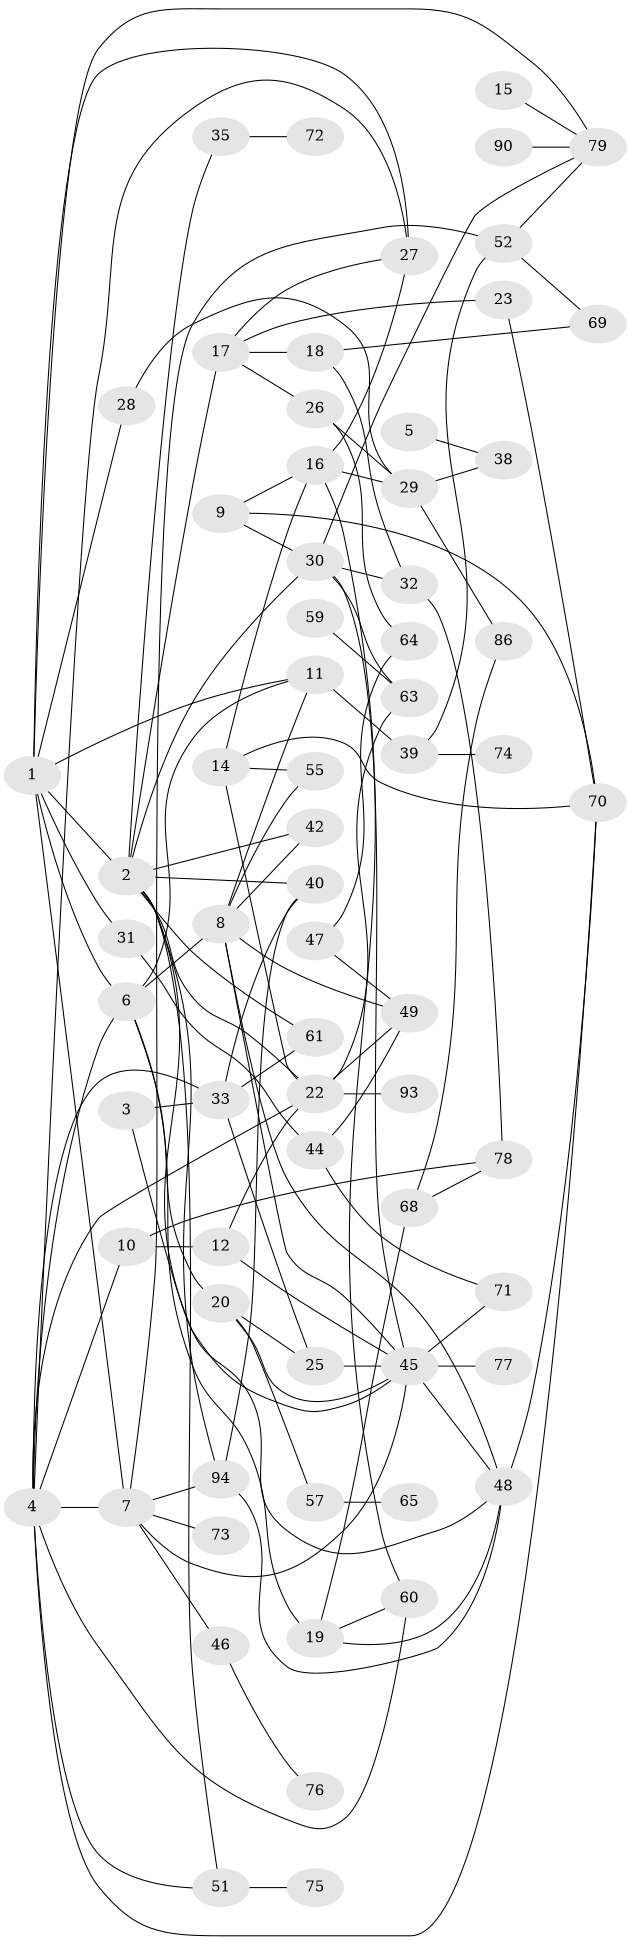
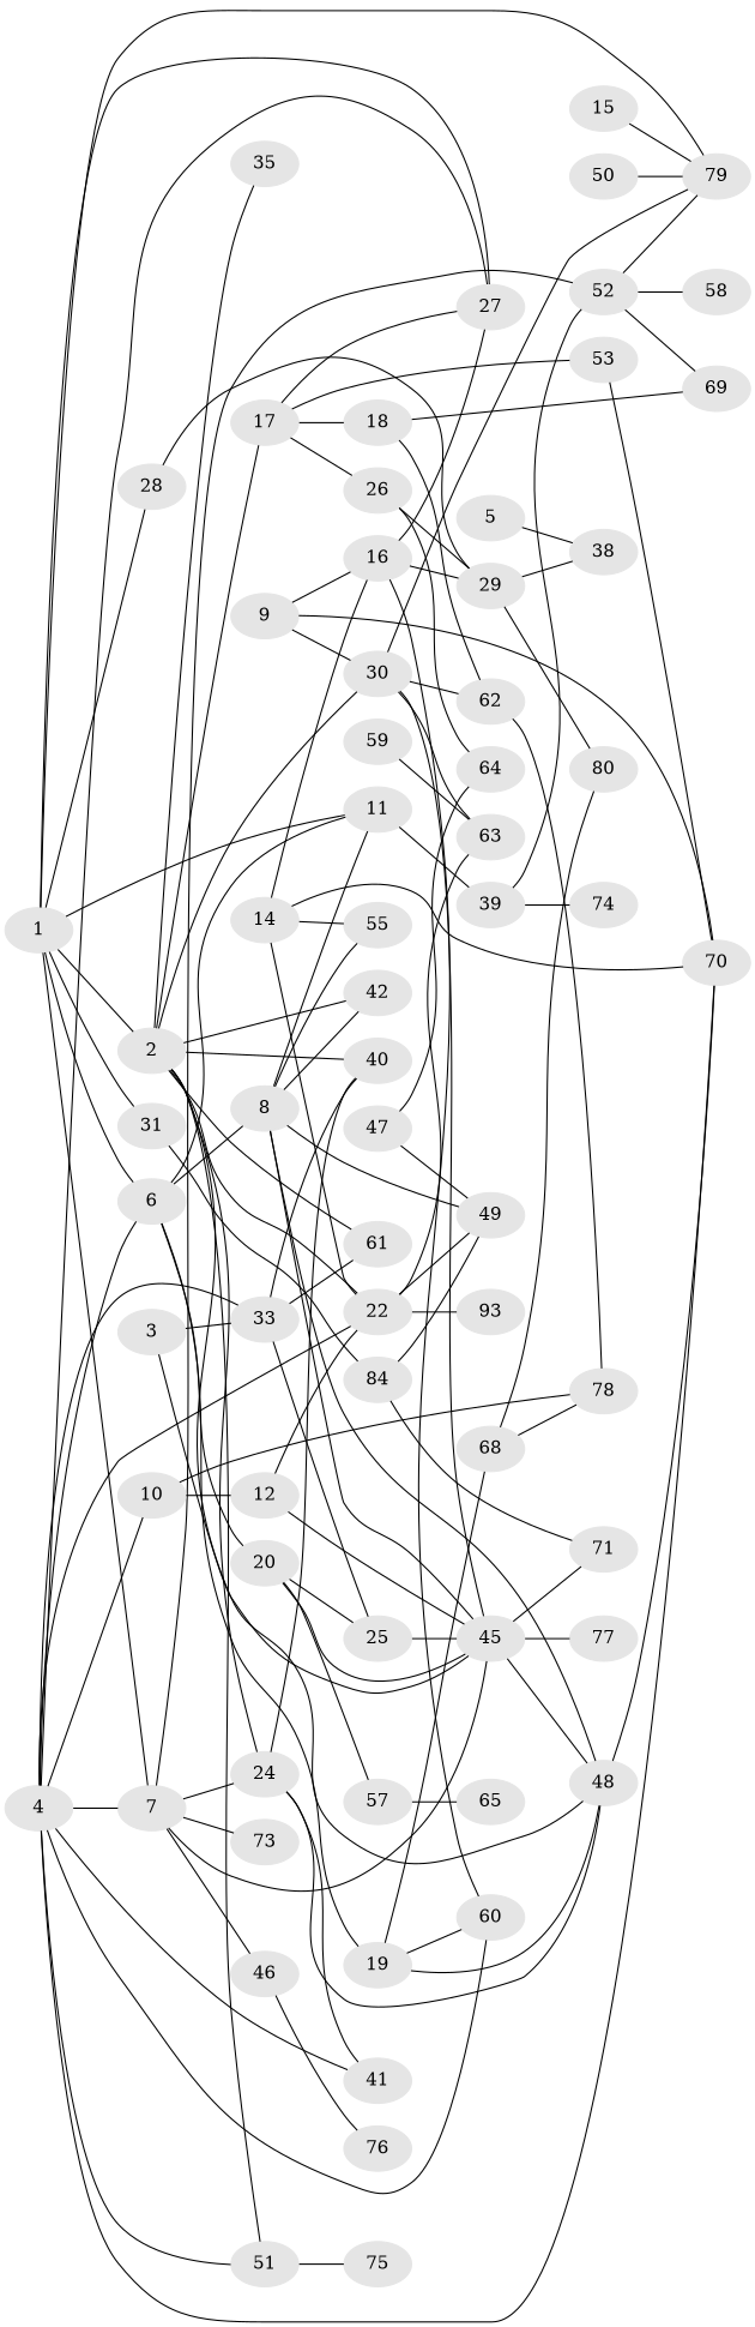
  graph {
    rankdir=LR
    node [color=gray90 style=filled]
    edge [weight=1.0]
    1
    2
    6
    7
    11
    27
    28
    31
    79
    17
    22
-   24 [label=94]
+   24
    30
    35
    40
    42
    48
    51
    61
    8
    19
    20
    45
    46
    52
    73
    39
    29
-   44
+   44 [label=84]
    18
-   23
+   23 [label=53]
    26
    49
    n34 [label=93]
    63
-   32
-   72
+   41
+   32 [label=62]
    70
    75
    n41 [label=33]
    3
    25
    71
    77
    4
    10
    60
    12
    78
    n51 [label=38]
    5
    55
    68
    57
    76
    69
+   58
    9
    16
    74
    14
    15
-   80 [label=86]
+   80
    64
    65
    47
-   50 [label=90]
+   50
    59
    1 -- 2
    1 -- 6
    1 -- 7
    1 -- 11
    1 -- 27
    1 -- 28
    1 -- 31
    1 -- 79
    2 -- 17
    2 -- 22
    2 -- 24
    2 -- 30
    2 -- 35
    2 -- 40
    2 -- 42
    2 -- 48
    2 -- 51
    2 -- 61
    6 -- 11
    6 -- 8
    6 -- 19
    6 -- 20
    7 -- 24
    7 -- 45 [weight=2.0]
    7 -- 46
    7 -- 52 [weight=2.0]
    7 -- 73
    11 -- 39
    28 -- 29
    31 -- 44
    17 -- 27
    17 -- 18
    17 -- 23
    17 -- 26
    22 -- 49
    22 -- n34
    22 -- 63
    24 -- 40
    24 -- 48
+   24 -- 41
    30 -- 79
    30 -- 45 [weight=2.0]
    30 -- 63
    30 -- 32
-   35 -- 72
    48 -- 70
    51 -- 75
    8 -- 11 [weight=2.0]
    8 -- 42
    8 -- 48
    8 -- 45
    8 -- 49
    8 -- 55
    19 -- 48
    19 -- 60
    19 -- 68
    20 -- 45
    20 -- 25
    20 -- 57
    45 -- 48
    45 -- 71
    45 -- 77 [weight=2.0]
    46 -- 76
    52 -- 79
    52 -- 69
+   52 -- 58
    39 -- 52
    39 -- 74
    29 -- n51
    29 -- 80
    44 -- 49
    44 -- 71
    18 -- 32
    18 -- 69
    23 -- 70
    26 -- 29
    26 -- 64
    32 -- 78
    n41 -- 40
    n41 -- 61
    n41 -- 25
    3 -- 45
    3 -- n41
    25 -- 45
    4 -- 6
    4 -- 7 [weight=2.0]
    4 -- 27
    4 -- 22
    4 -- 51
+   4 -- 41
    4 -- 70
    4 -- n41
    4 -- 10
    4 -- 60 [weight=2.0]
    10 -- 12
    10 -- 78
    12 -- 22
    12 -- 45
    5 -- n51
    68 -- 78
    68 -- 80
    57 -- 65
    9 -- 30
    9 -- 70
    9 -- 16
    16 -- 27
    16 -- 29
    16 -- 60
    14 -- 22
    14 -- 70
    14 -- 55
    14 -- 16
    15 -- 79
    47 -- 49
    47 -- 64
    50 -- 79
    59 -- 63
  }
